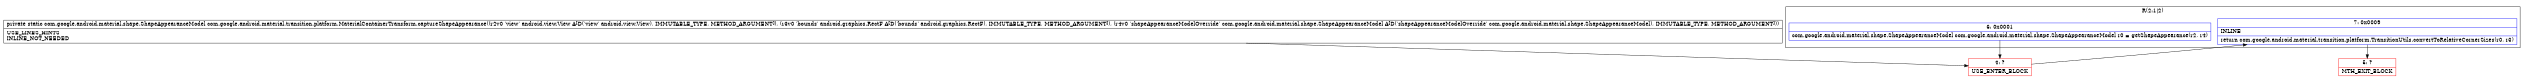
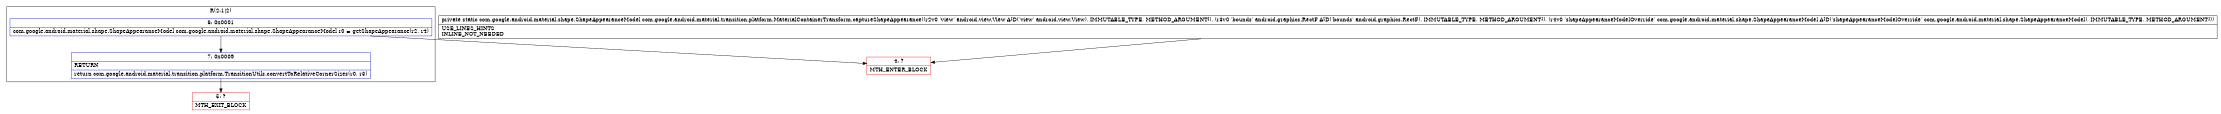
  digraph {
    node [color=blue shape=record]
    n1 [label="{6\:\ 0x0001|com.google.android.material.shape.ShapeAppearanceModel com.google.android.material.shape.ShapeAppearanceModel r0 = getShapeAppearance(r2, r4)\l}"]
-   n2 [label="{7\:\ 0x0009|INLINE\l|return com.google.android.material.transition.platform.TransitionUtils.convertToRelativeCornerSizes(r0, r3)\l}"]
-   n3 [color=red label="{4\:\ ?|USE_ENTER_BLOCK\l}"]
+   n2 [label="{7\:\ 0x0009|RETURN\l|return com.google.android.material.transition.platform.TransitionUtils.convertToRelativeCornerSizes(r0, r3)\l}"]
+   n3 [color=red label="{4\:\ ?|MTH_ENTER_BLOCK\l}"]
    n4 [color=red label="{5\:\ ?|MTH_EXIT_BLOCK\l}"]
    n5 [label="{private static com.google.android.material.shape.ShapeAppearanceModel com.google.android.material.transition.platform.MaterialContainerTransform.captureShapeAppearance((r2v0 'view' android.view.View A[D('view' android.view.View), IMMUTABLE_TYPE, METHOD_ARGUMENT]), (r3v0 'bounds' android.graphics.RectF A[D('bounds' android.graphics.RectF), IMMUTABLE_TYPE, METHOD_ARGUMENT]), (r4v0 'shapeAppearanceModelOverride' com.google.android.material.shape.ShapeAppearanceModel A[D('shapeAppearanceModelOverride' com.google.android.material.shape.ShapeAppearanceModel), IMMUTABLE_TYPE, METHOD_ARGUMENT]))  | USE_LINES_HINTS\lINLINE_NOT_NEEDED\l}" color=""]
    subgraph cluster_1 {
      label="R(2:1|2)"
      n1
      n2
    }
-   n3 -> n2
+   n1 -> n2
    n1 -> n3
    n2 -> n4
    n5 -> n3
  }
